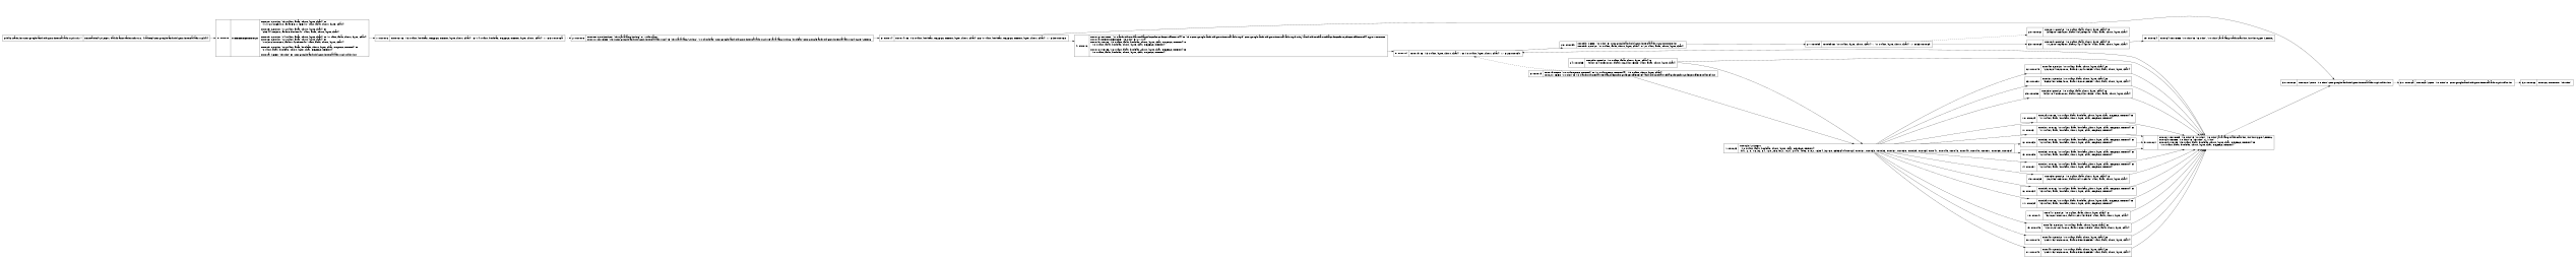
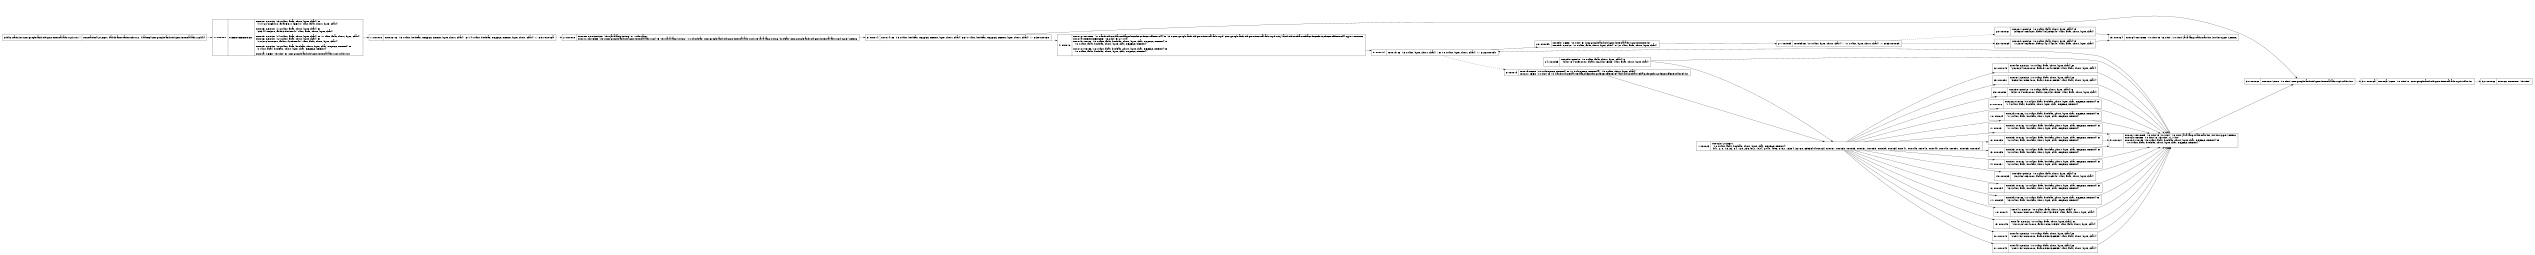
  digraph {
    rankdir=LR
    node [shape=record]
-   n1 [label="{0\:\ 0x0000|MTH_ENTER_BLOCK\l|0x0000: CONST  (r3 I:?[int, float, short, byte, char]) = \l  (414720(0x65400, float:5.81146E\-40) ?[int, float, short, byte, char])\l \l0x0003: CONST  (r1 I:?[int, float, short, byte, char]) = \l  (25344(0x6300, float:3.5515E\-41) ?[int, float, short, byte, char])\l \l0x0005: CONST  (r4 I:?[int, float, short, byte, char]) = (\-1 ?[int, float, short, byte, char]) \l0x0006: CONST  (r2 I:?[int, float, short, byte, char]) = \l  (101376(0x18c00, float:1.42058E\-40) ?[int, float, short, byte, char])\l \l0x0009: CONST  (r0 I:?[int, float, boolean, short, byte, char, OBJECT, ARRAY]) = \l  (0 ?[int, float, boolean, short, byte, char, OBJECT, ARRAY])\l \l0x000a: SGET  (r5 I:int) =  com.google.android.gms.internal.ads.zzpi.zzbhu int \l}"]
+   n1 [label="{0\:\ 0x0000|MTH_MTH_BLOCK\l|0x0000: CONST  (r3 I:?[int, float, short, byte, char]) = \l  (414720(0x65400, float:5.81146E\-40) ?[int, float, short, byte, char])\l \l0x0003: CONST  (r1 I:?[int, float, short, byte, char]) = \l  (25344(0x6300, float:3.5515E\-41) ?[int, float, short, byte, char])\l \l0x0005: CONST  (r4 I:?[int, float, short, byte, char]) = (\-1 ?[int, float, short, byte, char]) \l0x0006: CONST  (r2 I:?[int, float, short, byte, char]) = \l  (101376(0x18c00, float:1.42058E\-40) ?[int, float, short, byte, char])\l \l0x0009: CONST  (r0 I:?[int, float, boolean, short, byte, char, OBJECT, ARRAY]) = \l  (0 ?[int, float, boolean, short, byte, char, OBJECT, ARRAY])\l \l0x000a: SGET  (r5 I:int) =  com.google.android.gms.internal.ads.zzpi.zzbhu int \l}"]
    n2 [label="{1\:\ 0x000c|0x000c: IF  (r5 I:?[int, boolean, OBJECT, ARRAY, byte, short, char]) != (r4 I:?[int, boolean, OBJECT, ARRAY, byte, short, char])  \-\> B:31:0x006a \l}"]
    n3 [label="{2\:\ 0x000e|0x000e: CONST_STR  (r5 I:java.lang.String) =  \"video\/avc\" \l0x0010: INVOKE  (r5 I:com.google.android.gms.internal.ads.zzpd) = (r5 I:java.lang.String), (r0 I:boolean) com.google.android.gms.internal.ads.zzpi.zze(java.lang.String, boolean):com.google.android.gms.internal.ads.zzpd type: STATIC \l}"]
    n4 [label="{3\:\ 0x0014|0x0014: IF  (r5 I:?[int, boolean, OBJECT, ARRAY, byte, short, char]) == (0 ?[int, boolean, OBJECT, ARRAY, byte, short, char])  \-\> B:30:0x0068 \l}"]
    n5 [label="{31\:\ 0x006a|0x006a: SGET  (r0 I:int) =  com.google.android.gms.internal.ads.zzpi.zzbhu int \l}"]
    n6 [label="{32\:\ 0x006c|0x006c: RETURN  (r5 I:int) \l}"]
    n7 [label="{4\:\ 0x0016|0x0016: INVOKE  (r7 I:android.media.MediaCodecInfo$CodecProfileLevel[]) = (r5 I:com.google.android.gms.internal.ads.zzpd) com.google.android.gms.internal.ads.zzpd.zziq():android.media.MediaCodecInfo$CodecProfileLevel[] type: VIRTUAL \l0x001a: ARRAY_LENGTH  (r8 I:int) = (r7 I:?[]) \l0x001b: MOVE  (r5 I:?[int, float, boolean, short, byte, char, OBJECT, ARRAY]) = \l  (r0 I:?[int, float, boolean, short, byte, char, OBJECT, ARRAY])\l \l0x001c: MOVE  (r6 I:?[int, float, boolean, short, byte, char, OBJECT, ARRAY]) = \l  (r0 I:?[int, float, boolean, short, byte, char, OBJECT, ARRAY])\l \l}"]
    n8 [label="{30\:\ 0x0068|0x0068: SPUT  (r0 I:int) com.google.android.gms.internal.ads.zzpi.zzbhu int \l}"]
    n9 [label="{5\:\ 0x001d|0x001d: IF  (r5 I:?[int, byte, short, char]) \>= (r8 I:?[int, byte, short, char])  \-\> B:26:0x005b \l}"]
    n10 [label="{6\:\ 0x001f|0x001f: AGET  (r0 I:?[OBJECT, ARRAY]) = (r7 I:?[OBJECT, ARRAY][]), (r5 I:?[int, short, byte, char]) \l0x0021: IGET  (r0 I:int) = (r0 I:android.media.MediaCodecInfo$CodecProfileLevel) android.media.MediaCodecInfo.CodecProfileLevel.level int \l}"]
    n11 [label="{26\:\ 0x005b|0x005b: SGET  (r0 I:int) =  com.google.android.gms.internal.ads.zzsy.SDK_INT int \l0x005d: CONST  (r1 I:?[int, float, short, byte, char]) = (21 ?[int, float, short, byte, char]) \l}"]
    n12 [label="{7\:\ 0x0023|0x0023: SYSTEM  \l  (r0 I:?[int, float, boolean, short, byte, char, OBJECT, ARRAY])\l k:[1, 2, 8, 16, 32, 64, 128, 256, 512, 1024, 2048, 4096, 8192, 16384, 32768, 65536] t:[0x002f, 0x0031, 0x0033, 0x0035, 0x0037, 0x0039, 0x003d, 0x003f, 0x0041, 0x0045, 0x0048, 0x004b, 0x004e, 0x0051, 0x0055, 0x0058] \l}"]
    n13 [label="{27\:\ 0x005f|0x005f: IF  (r0 I:?[int, byte, short, char]) \< (r1 I:?[int, byte, short, char])  \-\> B:33:0x006d \l}"]
+   n14 [label="{8\:\ 0x0026|0x0026: MOVE  (r0 I:?[int, float, boolean, short, byte, char, OBJECT, ARRAY]) = \l  (r4 I:?[int, float, boolean, short, byte, char, OBJECT, ARRAY])\l \l}"]
    n15 [label="{10\:\ 0x002f|0x002f: MOVE  (r0 I:?[int, float, boolean, short, byte, char, OBJECT, ARRAY]) = \l  (r1 I:?[int, float, boolean, short, byte, char, OBJECT, ARRAY])\l \l}"]
    n16 [label="{11\:\ 0x0031|0x0031: MOVE  (r0 I:?[int, float, boolean, short, byte, char, OBJECT, ARRAY]) = \l  (r1 I:?[int, float, boolean, short, byte, char, OBJECT, ARRAY])\l \l}"]
    n17 [label="{12\:\ 0x0033|0x0033: MOVE  (r0 I:?[int, float, boolean, short, byte, char, OBJECT, ARRAY]) = \l  (r2 I:?[int, float, boolean, short, byte, char, OBJECT, ARRAY])\l \l}"]
    n18 [label="{13\:\ 0x0035|0x0035: MOVE  (r0 I:?[int, float, boolean, short, byte, char, OBJECT, ARRAY]) = \l  (r2 I:?[int, float, boolean, short, byte, char, OBJECT, ARRAY])\l \l}"]
    n19 [label="{14\:\ 0x0037|0x0037: MOVE  (r0 I:?[int, float, boolean, short, byte, char, OBJECT, ARRAY]) = \l  (r2 I:?[int, float, boolean, short, byte, char, OBJECT, ARRAY])\l \l}"]
    n20 [label="{15\:\ 0x0039|0x0039: CONST  (r0 I:?[int, float, short, byte, char]) = \l  (202752(0x31800, float:2.84116E\-40) ?[int, float, short, byte, char])\l \l}"]
    n21 [label="{16\:\ 0x003d|0x003d: MOVE  (r0 I:?[int, float, boolean, short, byte, char, OBJECT, ARRAY]) = \l  (r3 I:?[int, float, boolean, short, byte, char, OBJECT, ARRAY])\l \l}"]
    n22 [label="{17\:\ 0x003f|0x003f: MOVE  (r0 I:?[int, float, boolean, short, byte, char, OBJECT, ARRAY]) = \l  (r3 I:?[int, float, boolean, short, byte, char, OBJECT, ARRAY])\l \l}"]
    n23 [label="{18\:\ 0x0041|0x0041: CONST  (r0 I:?[int, float, short, byte, char]) = \l  (921600(0xe1000, float:1.291437E\-39) ?[int, float, short, byte, char])\l \l}"]
    n24 [label="{19\:\ 0x0045|0x0045: CONST  (r0 I:?[int, float, short, byte, char]) = \l  (1310720(0x140000, float:1.83671E\-39) ?[int, float, short, byte, char])\l \l}"]
    n25 [label="{20\:\ 0x0048|0x0048: CONST  (r0 I:?[int, float, short, byte, char]) = \l  (2097152(0x200000, float:2.938736E\-39) ?[int, float, short, byte, char])\l \l}"]
    n26 [label="{21\:\ 0x004b|0x004b: CONST  (r0 I:?[int, float, short, byte, char]) = \l  (2097152(0x200000, float:2.938736E\-39) ?[int, float, short, byte, char])\l \l}"]
    n27 [label="{22\:\ 0x004e|0x004e: CONST  (r0 I:?[int, float, short, byte, char]) = \l  (2228224(0x220000, float:3.122407E\-39) ?[int, float, short, byte, char])\l \l}"]
    n28 [label="{23\:\ 0x0051|0x0051: CONST  (r0 I:?[int, float, short, byte, char]) = \l  (5652480(0x564000, float:7.920812E\-39) ?[int, float, short, byte, char])\l \l}"]
    n29 [label="{25\:\ 0x0058|0x0058: CONST  (r0 I:?[int, float, short, byte, char]) = \l  (9437184(0x900000, float:1.3224311E\-38) ?[int, float, short, byte, char])\l \l}"]
    n30 [label="{9\:\ 0x0027|0x0027: INVOKE  (r6 I:int) = (r0 I:int), (r6 I:int) java.lang.Math.max(int, int):int type: STATIC \l0x002b: ARITH  (r0 I:int) = (r5 I:int) + (1 int) \l0x002d: MOVE  (r5 I:?[int, float, boolean, short, byte, char, OBJECT, ARRAY]) = \l  (r0 I:?[int, float, boolean, short, byte, char, OBJECT, ARRAY])\l \l}"]
    n31 [label="{24\:\ 0x0055|0x0055: CONST  (r0 I:?[int, float, short, byte, char]) = \l  (9437184(0x900000, float:1.3224311E\-38) ?[int, float, short, byte, char])\l \l}"]
    n32 [label="{28\:\ 0x0061|0x0061: CONST  (r0 I:?[int, float, short, byte, char]) = \l  (345600(0x54600, float:4.84289E\-40) ?[int, float, short, byte, char])\l \l}"]
    n33 [label="{33\:\ 0x006d|0x006d: CONST  (r0 I:?[int, float, short, byte, char]) = \l  (172800(0x2a300, float:2.42144E\-40) ?[int, float, short, byte, char])\l \l}"]
    n34 [label="{29\:\ 0x0064|0x0064: INVOKE  (r0 I:int) = (r6 I:int), (r0 I:int) java.lang.Math.max(int, int):int type: STATIC \l}"]
    n35 [label="{public static int com.google.android.gms.internal.ads.zzpi.zziw()  | Annotation[SYSTEM, dalvik.annotation.Throws, \{value=[com.google.android.gms.internal.ads.zzpk]\}]\l}"]
    n1 -> n2
    n2 -> n3 [style=dashed]
    n3 -> n4
    n4 -> n7 [style=dashed]
    n4 -> n8
    n5 -> n6
    n7 -> n9
    n8 -> n5
-   n10 -> n9 [style=dashed]
+   n9 -> n10 [style=dashed]
    n9 -> n11
    n10 -> n12
    n11 -> n13
+   n12 -> n14
    n12 -> n15
    n12 -> n16
    n12 -> n17
    n12 -> n18
    n12 -> n19
    n12 -> n20
    n12 -> n21
    n12 -> n22
+   n12 -> n23
    n12 -> n24
    n12 -> n25
    n12 -> n26
    n12 -> n27
    n12 -> n28
    n12 -> n29
    n13 -> n32 [style=dashed]
    n13 -> n33
+   n14 -> n30
    n15 -> n30
    n16 -> n30
    n17 -> n30
    n18 -> n30
    n19 -> n30
    n20 -> n30
    n21 -> n30
    n22 -> n30
    n23 -> n30
    n24 -> n30
    n25 -> n30
    n26 -> n30
    n27 -> n30
    n28 -> n30
    n29 -> n30
    n30 -> n8
    n30 -> n9
    n31 -> n12
    n31 -> n30
+   n32 -> n34
    n33 -> n34
    n35 -> n1
  }
